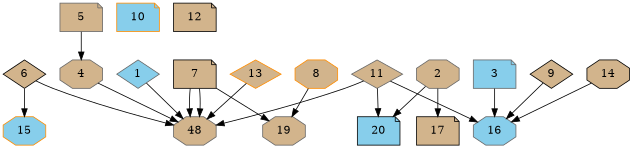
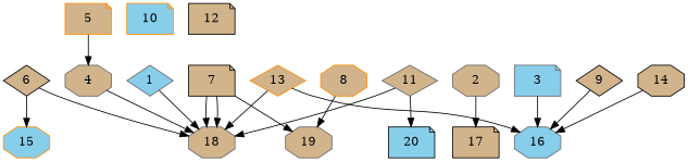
  digraph {
    node [alpha=0.10 color=gray40 fillcolor=tan shape=octagon style=filled]
    1 [expect_size=32829440 fillcolor=skyblue shape=diamond]
-   18 [alpha=0.18 expect_size=39525376 label=48]
+   18 [alpha=0.18 expect_size=39525376]
    2 [expect_size=23088128]
    17 [alpha=0.07 color=black expect_size=5568512 shape=note]
    20 [alpha=0.11 color=black expect_size=14465024 fillcolor=skyblue shape=note]
    16 [alpha=0.05 expect_size=12479488 fillcolor=skyblue]
    3 [alpha=0.14 expect_size=49257472 fillcolor=skyblue shape=note]
    4 [alpha=0.17 expect_size=49184768]
-   5 [alpha=0.16 expect_size=14050304 shape=note]
+   5 [alpha=0.16 color=darkorange expect_size=14050304 shape=note]
    6 [alpha=0.17 color=black expect_size=48512000 shape=diamond]
    15 [alpha=0.09 color=darkorange expect_size=20745216 fillcolor=skyblue]
    7 [alpha=0.14 color=black expect_size=14202880 shape=note]
    19 [alpha=0.17 expect_size=33797120]
    8 [alpha=0.18 color=darkorange expect_size=15344640]
    9 [alpha=0.12 color=black expect_size=10682368 shape=diamond]
    10 [color=darkorange expect_size=9292800 fillcolor=skyblue shape=note]
    11 [alpha=0.14 expect_size=43776000 shape=diamond]
    12 [alpha=0.02 color=black expect_size=19100672 shape=note]
    13 [alpha=0.12 color=darkorange expect_size=41522176 shape=diamond]
    14 [alpha=0.19 color=black expect_size=28325888]
    1 -> 18
    2 -> 17
-   2 -> 20
    3 -> 16
    4 -> 18
    5 -> 4
    6 -> 18
    6 -> 15
    7 -> 18
    7 -> 18
    7 -> 19
    8 -> 19
    9 -> 16
    11 -> 18
    11 -> 20
    13 -> 18
-   11 -> 16
+   13 -> 16
    14 -> 16
  }
